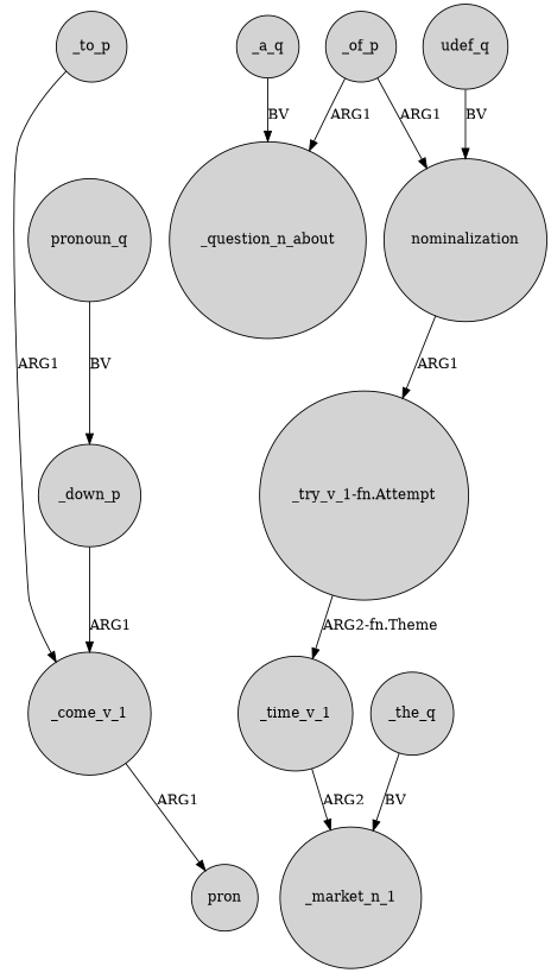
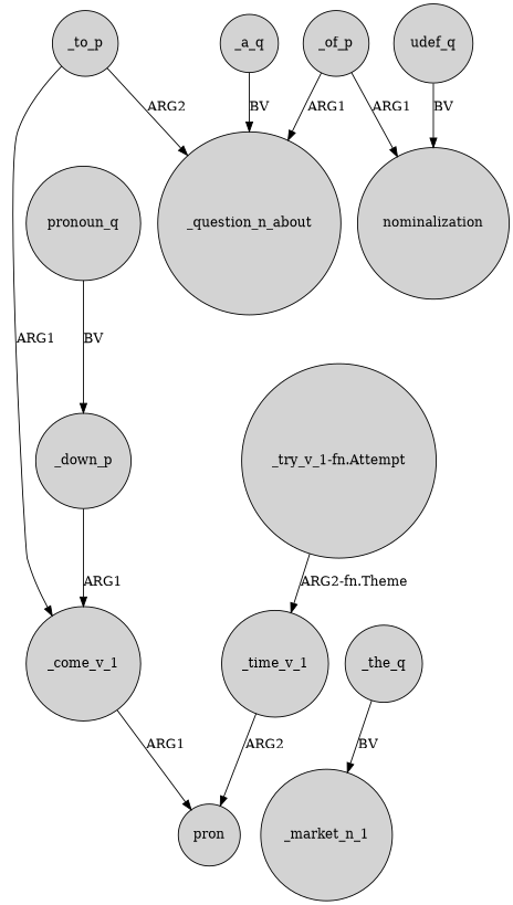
  digraph {
    node [shape=circle style=filled]
    _down_p
    _come_v_1
    pron
    _to_p
    _question_n_about
    _time_v_1
    _market_n_1
    _of_p
    nominalization
    "_try_v_1-fn.Attempt"
    _the_q
    _a_q
    udef_q
    pronoun_q
    _down_p -> _come_v_1 [label=ARG1]
    _come_v_1 -> pron [label=ARG1]
    _to_p -> _come_v_1 [label=ARG1]
-   _time_v_1 -> _market_n_1 [label=ARG2]
+   _to_p -> _question_n_about [label=ARG2]
+   _time_v_1 -> pron [label=ARG2]
    _of_p -> _question_n_about [label=ARG1]
    _of_p -> nominalization [label=ARG1]
-   nominalization -> "_try_v_1-fn.Attempt" [label=ARG1]
    "_try_v_1-fn.Attempt" -> _time_v_1 [label="ARG2-fn.Theme"]
    _the_q -> _market_n_1 [label=BV]
    _a_q -> _question_n_about [label=BV]
    udef_q -> nominalization [label=BV]
    pronoun_q -> _down_p [label=BV]
  }
